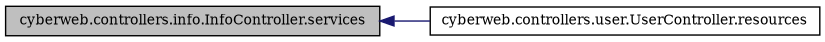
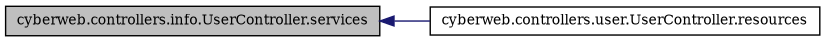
  digraph {
    rankdir=LR
    fontname="DejaVu Serif"
    node [color=black fontname="DejaVu Serif" fontsize=10 shape=record style=filled]
-   n1 [fillcolor=grey75 fontcolor=black height=0.2 label="cyberweb.controllers.info.InfoController.services" width=0.4]
+   n1 [fillcolor=grey75 fontcolor=black height=0.2 label="cyberweb.controllers.info.UserController.services" width=0.4]
    n2 [fillcolor=white height=0.2 label="cyberweb.controllers.user.UserController.resources" width=0.4]
    n1 -> n2 [color=midnightblue dir=back fontname="DejaVu Serif" fontsize=10 labelfontname=Helvetica labelfontsize=10 style=solid]
  }
